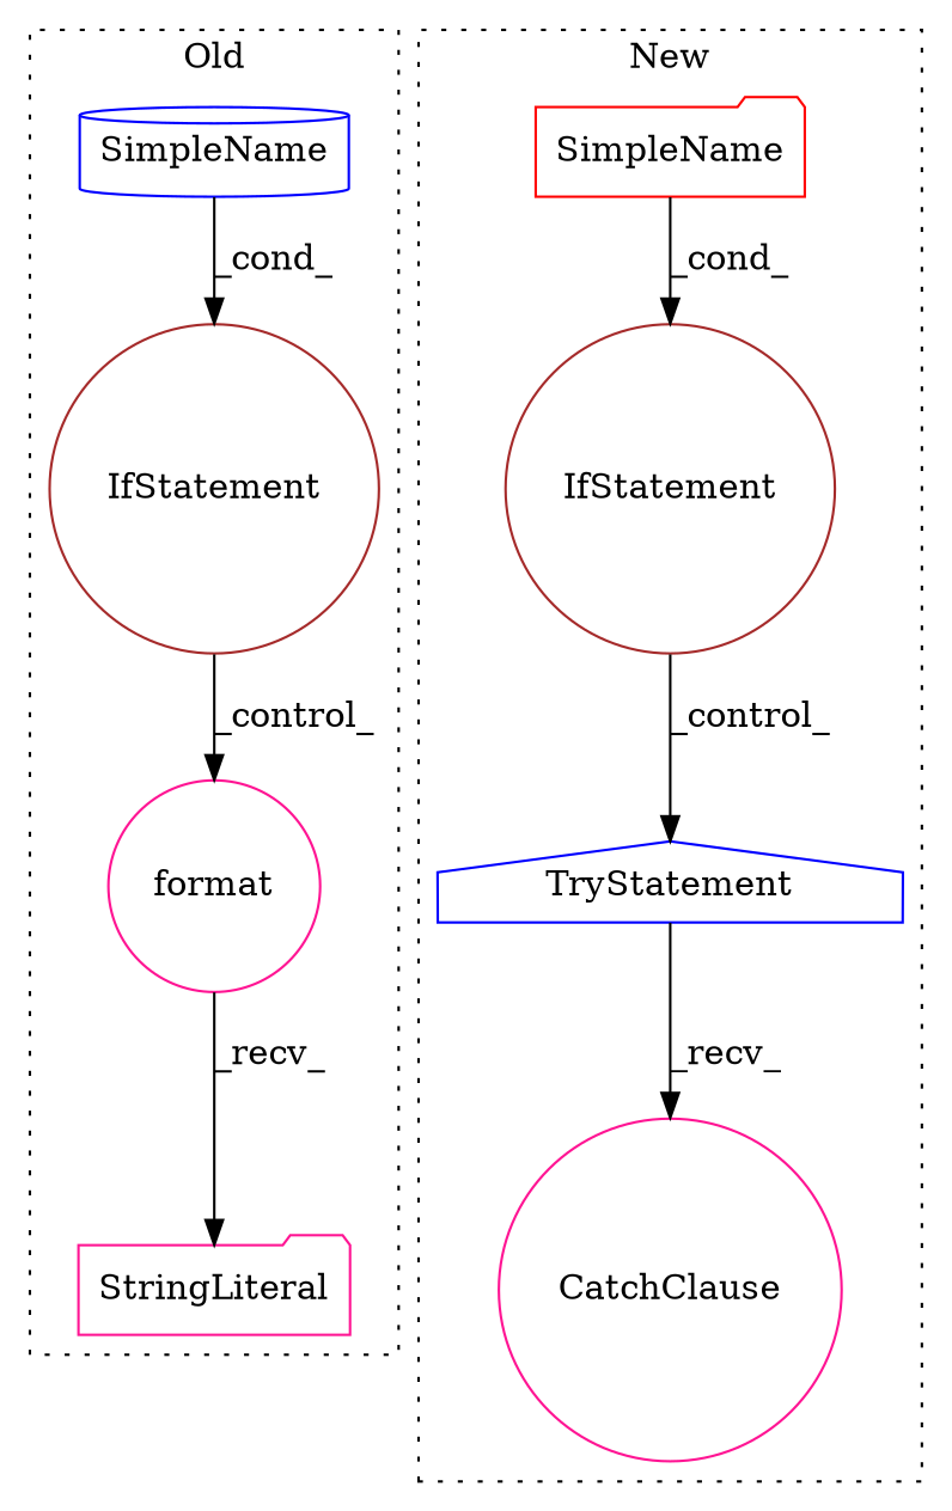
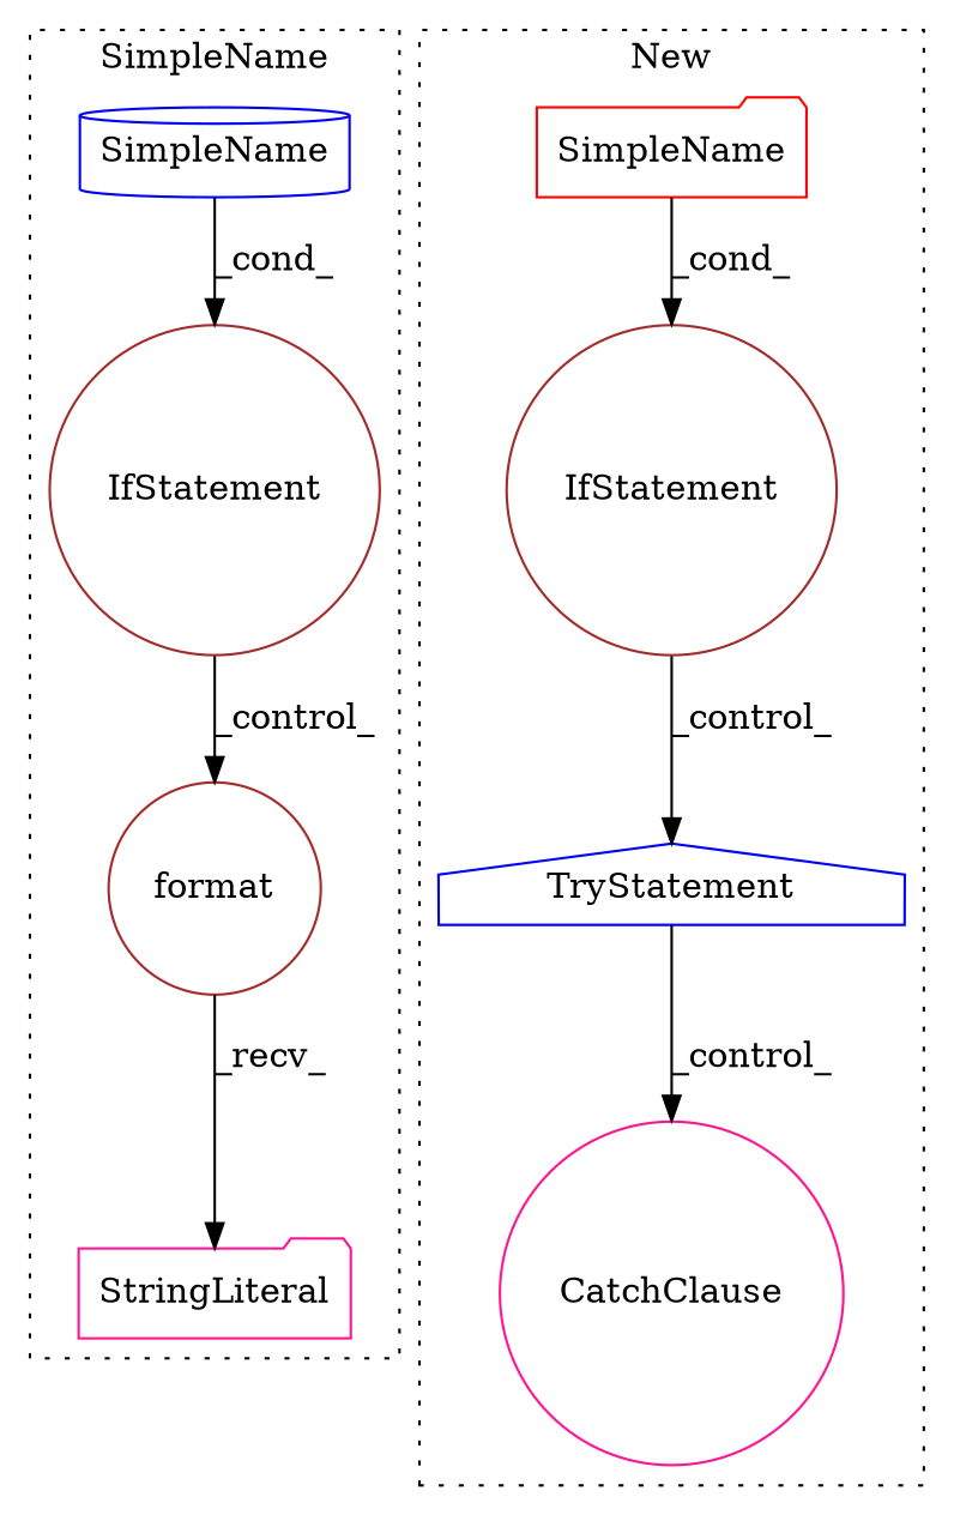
  digraph {
    node [a=25 color=brown l="4,2" shape=circle]
-   n1 [a=32 color=deeppink l="7,1" label=format s="2755,2789"]
+   n1 [a=32 l="7,1" label=format s="2755,2789"]
    n2 [a=45 color=deeppink l=16 label=StringLiteral s=2738 shape=folder]
    n3 [label=IfStatement s="2493,2511"]
    n4 [a=42 color=blue l=14 label=SimpleName s=2497 shape=cylinder]
    n5 [a=12 color=deeppink l="17,2" label=CatchClause s="2962,2998"]
    n6 [a=54 color=blue l=4 label=TryStatement s=2918 shape=house]
    n7 [label=IfStatement s="2631,2649"]
    n8 [a=42 color=red l=14 label=SimpleName s=2635 shape=folder]
    subgraph cluster_1 {
-     label=Old
+     label=SimpleName
      style=dotted
      n1
      n2
      n3
      n4
    }
    subgraph cluster_2 {
      label=New
      style=dotted
      n5
      n6
      n7
      n8
    }
    n1 -> n2 [label=_recv_]
    n3 -> n1 [label=_control_]
    n4 -> n3 [label=_cond_]
-   n6 -> n5 [label=_recv_]
+   n6 -> n5 [label=_control_]
    n7 -> n6 [label=_control_]
    n8 -> n7 [label=_cond_]
  }
